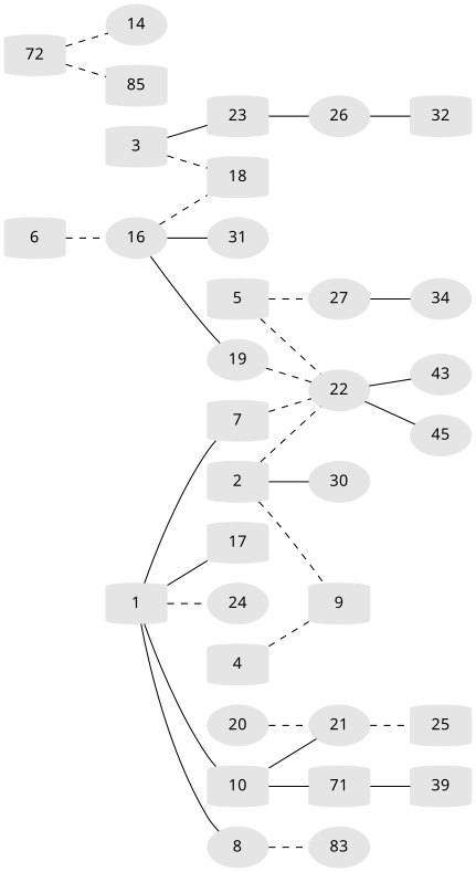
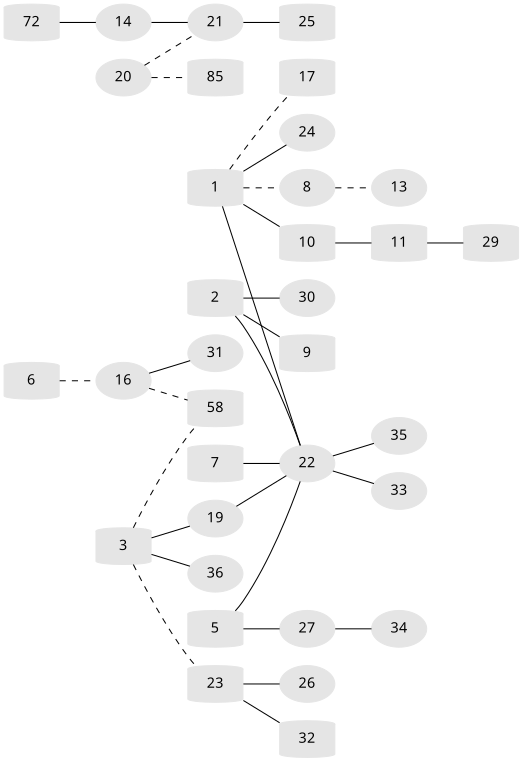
  graph {
    fontname="Noto Sans"
    rankdir=LR
    node [color=gray90 fontname="Noto Sans" shape=cylinder style=filled]
    edge [fontname="Noto Sans" style=solid weight=1.0]
    1
    7
    8 [shape=ellipse]
    10
    17
    24 [shape=ellipse]
    22 [shape=ellipse]
-   13 [shape=ellipse label=83]
-   11 [label=71]
+   13 [shape=ellipse]
+   11
    2
    9
    30 [shape=ellipse]
-   33 [shape=ellipse label=43]
-   35 [shape=ellipse label=45]
+   33 [shape=ellipse]
+   35 [shape=ellipse]
    3
-   18
+   18 [label=58]
    19 [shape=ellipse]
    23
+   36 [shape=ellipse]
    26 [shape=ellipse]
-   4
    14 [shape=ellipse]
    21 [shape=ellipse]
    5
    27 [shape=ellipse]
    34 [shape=ellipse]
    16 [shape=ellipse]
    6
    31 [shape=ellipse]
-   29 [label=39]
+   29
    n31 [label=72]
    n32 [label=85]
    25
    20 [shape=ellipse]
    32
-   1 -- 7
-   1 -- 8
+   1 -- 22
+   1 -- 8 [style=dashed]
    1 -- 10
-   1 -- 17
-   1 -- 24 [style=dashed]
-   7 -- 22 [style=dashed]
+   1 -- 17 [style=dashed]
+   1 -- 24
+   7 -- 22
    8 -- 13 [style=dashed]
    10 -- 11
    22 -- 33
    22 -- 35
    11 -- 29
-   2 -- 22 [style=dashed]
-   2 -- 9 [style=dashed]
+   2 -- 22
+   2 -- 9
    2 -- 30
    3 -- 18 [style=dashed]
-   16 -- 19
-   3 -- 23
-   19 -- 22 [style=dashed]
+   3 -- 19
+   3 -- 23 [style=dashed]
+   3 -- 36
+   19 -- 22
    23 -- 26
-   26 -- 32
-   4 -- 9 [style=dashed]
-   10 -- 21
-   21 -- 25 [style=dashed]
-   5 -- 22 [style=dashed]
-   5 -- 27 [style=dashed]
+   23 -- 32
+   14 -- 21
+   21 -- 25
+   5 -- 22
+   5 -- 27
    27 -- 34
    16 -- 18 [style=dashed]
    16 -- 31
    6 -- 16 [style=dashed]
-   n31 -- 14 [style=dashed]
-   n31 -- n32 [style=dashed]
+   n31 -- 14
+   20 -- n32 [style=dashed]
    20 -- 21 [style=dashed]
  }
